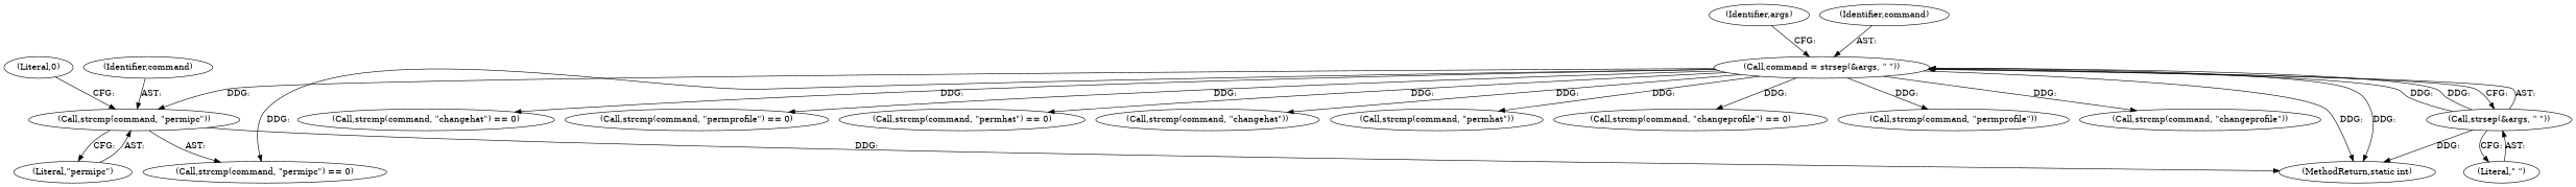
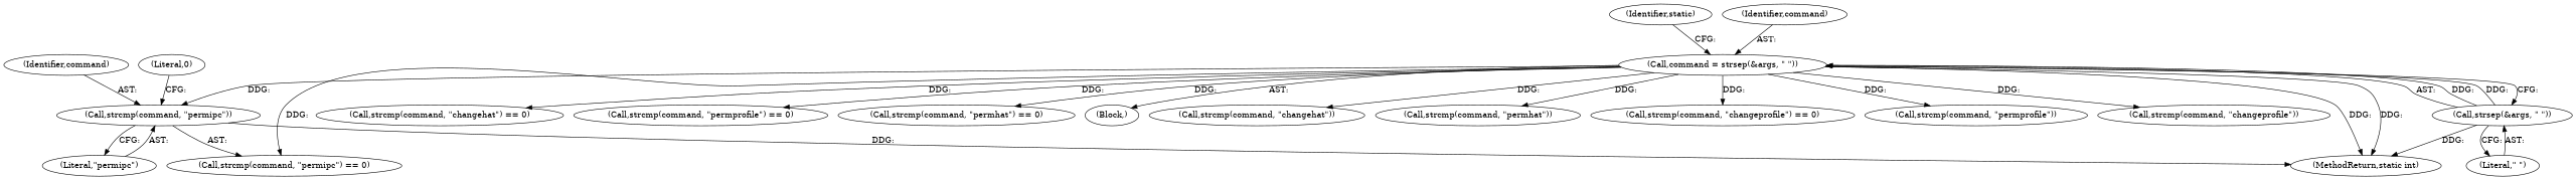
  digraph {
    n1 [label="(Call,strcmp(command, \"permipc\"))"]
    n2 [label="(Literal,\"permipc\")"]
    n3 [label="(Call,strcmp(command, \"permipc\") == 0)"]
    n4 [label="(MethodReturn,static int)"]
    n5 [label="(Call,command = strsep(&args, \" \"))"]
    n6 [label="(Call,strsep(&args, \" \"))"]
    n7 [label="(Call,strcmp(command, \"changehat\") == 0)"]
    n8 [label="(Call,strcmp(command, \"permprofile\") == 0)"]
    n9 [label="(Call,strcmp(command, \"permhat\") == 0)"]
+   n10 [label="(Block,)"]
    n11 [label="(Call,strcmp(command, \"changehat\"))"]
    n12 [label="(Call,strcmp(command, \"permhat\"))"]
    n13 [label="(Call,strcmp(command, \"changeprofile\") == 0)"]
    n14 [label="(Call,strcmp(command, \"permprofile\"))"]
    n15 [label="(Call,strcmp(command, \"changeprofile\"))"]
    n16 [label="(Literal,\" \")"]
-   n17 [label="(Identifier,args)"]
+   n17 [label="(Identifier,static)"]
    n18 [label="(Literal,0)"]
    n19 [label="(Identifier,command)"]
    n20 [label="(Identifier,command)"]
    n1 -> n2 [label="CFG: "]
    n1 -> n3 [label="AST: "]
    n1 -> n4 [label="DDG: "]
    n2 -> n1 [label="AST: "]
    n5 -> n1 [label="DDG: "]
    n5 -> n3 [label="DDG: "]
    n5 -> n4 [label="DDG: "]
    n5 -> n4 [label="DDG: "]
    n5 -> n6 [label="CFG: "]
    n5 -> n7 [label="DDG: "]
    n5 -> n8 [label="DDG: "]
    n5 -> n9 [label="DDG: "]
+   n5 -> n10 [label="AST: "]
    n5 -> n11 [label="DDG: "]
    n5 -> n12 [label="DDG: "]
    n5 -> n13 [label="DDG: "]
    n5 -> n14 [label="DDG: "]
    n5 -> n15 [label="DDG: "]
    n6 -> n4 [label="DDG: "]
    n6 -> n5 [label="AST: "]
    n6 -> n5 [label="DDG: "]
    n6 -> n5 [label="DDG: "]
    n6 -> n16 [label="CFG: "]
    n16 -> n6 [label="AST: "]
    n17 -> n5 [label="CFG: "]
    n18 -> n1 [label="CFG: "]
    n19 -> n5 [label="AST: "]
    n20 -> n1 [label="AST: "]
  }
